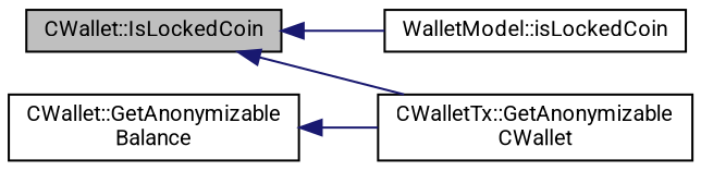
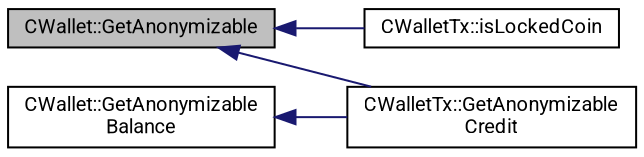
  digraph {
    fontname=Roboto
    rankdir=LR
    node [color=black fillcolor=white fontname=Roboto fontsize=10 shape=record style=filled]
    edge [color=midnightblue dir=back fontname=Roboto fontsize=10 labelfontname=Helvetica labelfontsize=10 style=solid]
-   n1 [fillcolor=grey75 fontcolor=black height=0.2 label="CWallet::IsLockedCoin" width=0.4]
-   n2 [height=0.2 label="WalletModel::isLockedCoin" width=0.4]
-   n3 [height=0.2 label="CWalletTx::GetAnonymizable\lCWallet" width=0.4]
+   n1 [fillcolor=grey75 fontcolor=black height=0.2 label="CWallet::GetAnonymizable" width=0.4]
+   n2 [height=0.2 label="CWalletTx::isLockedCoin" width=0.4]
+   n3 [height=0.2 label="CWalletTx::GetAnonymizable\lCredit" width=0.4]
    n4 [height=0.2 label="CWallet::GetAnonymizable\lBalance" width=0.4]
    n1 -> n2
    n1 -> n3
    n4 -> n3
  }
